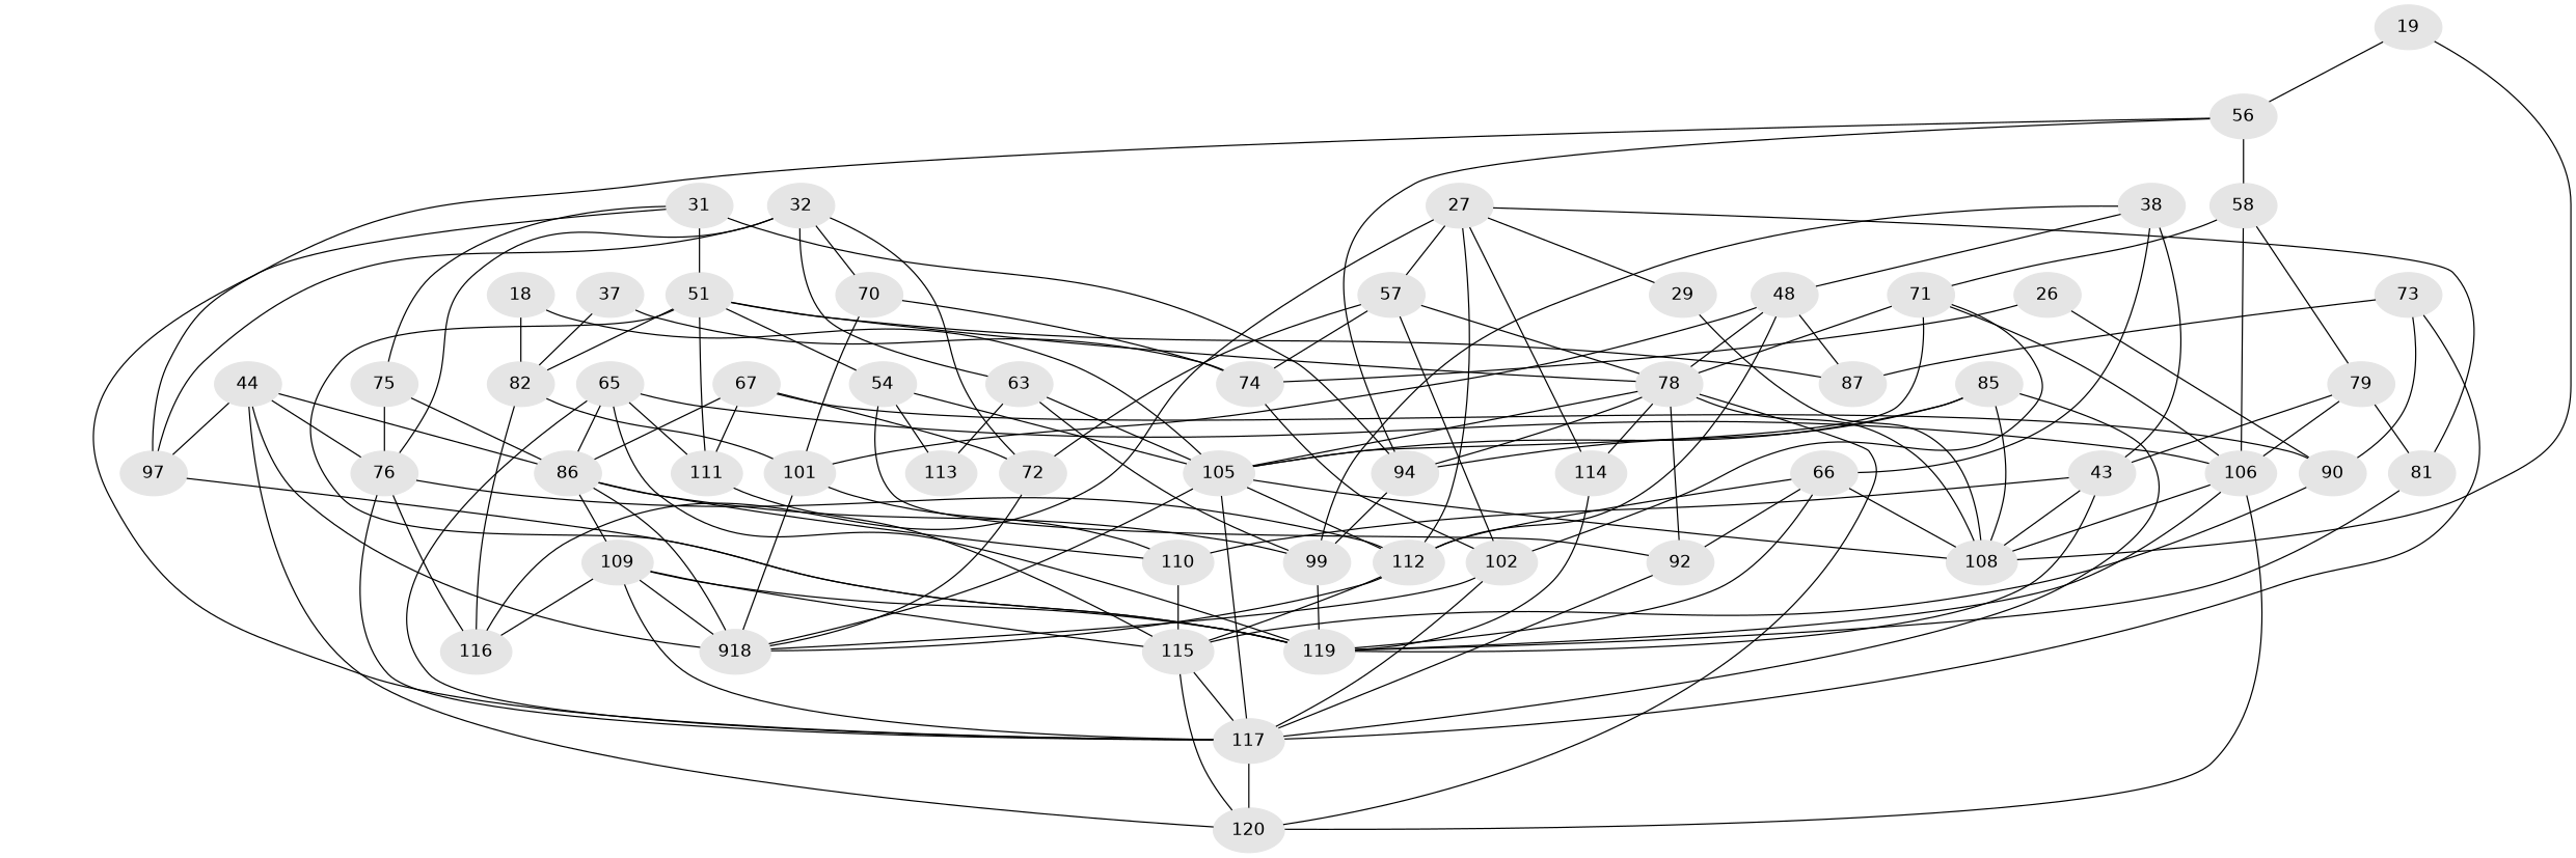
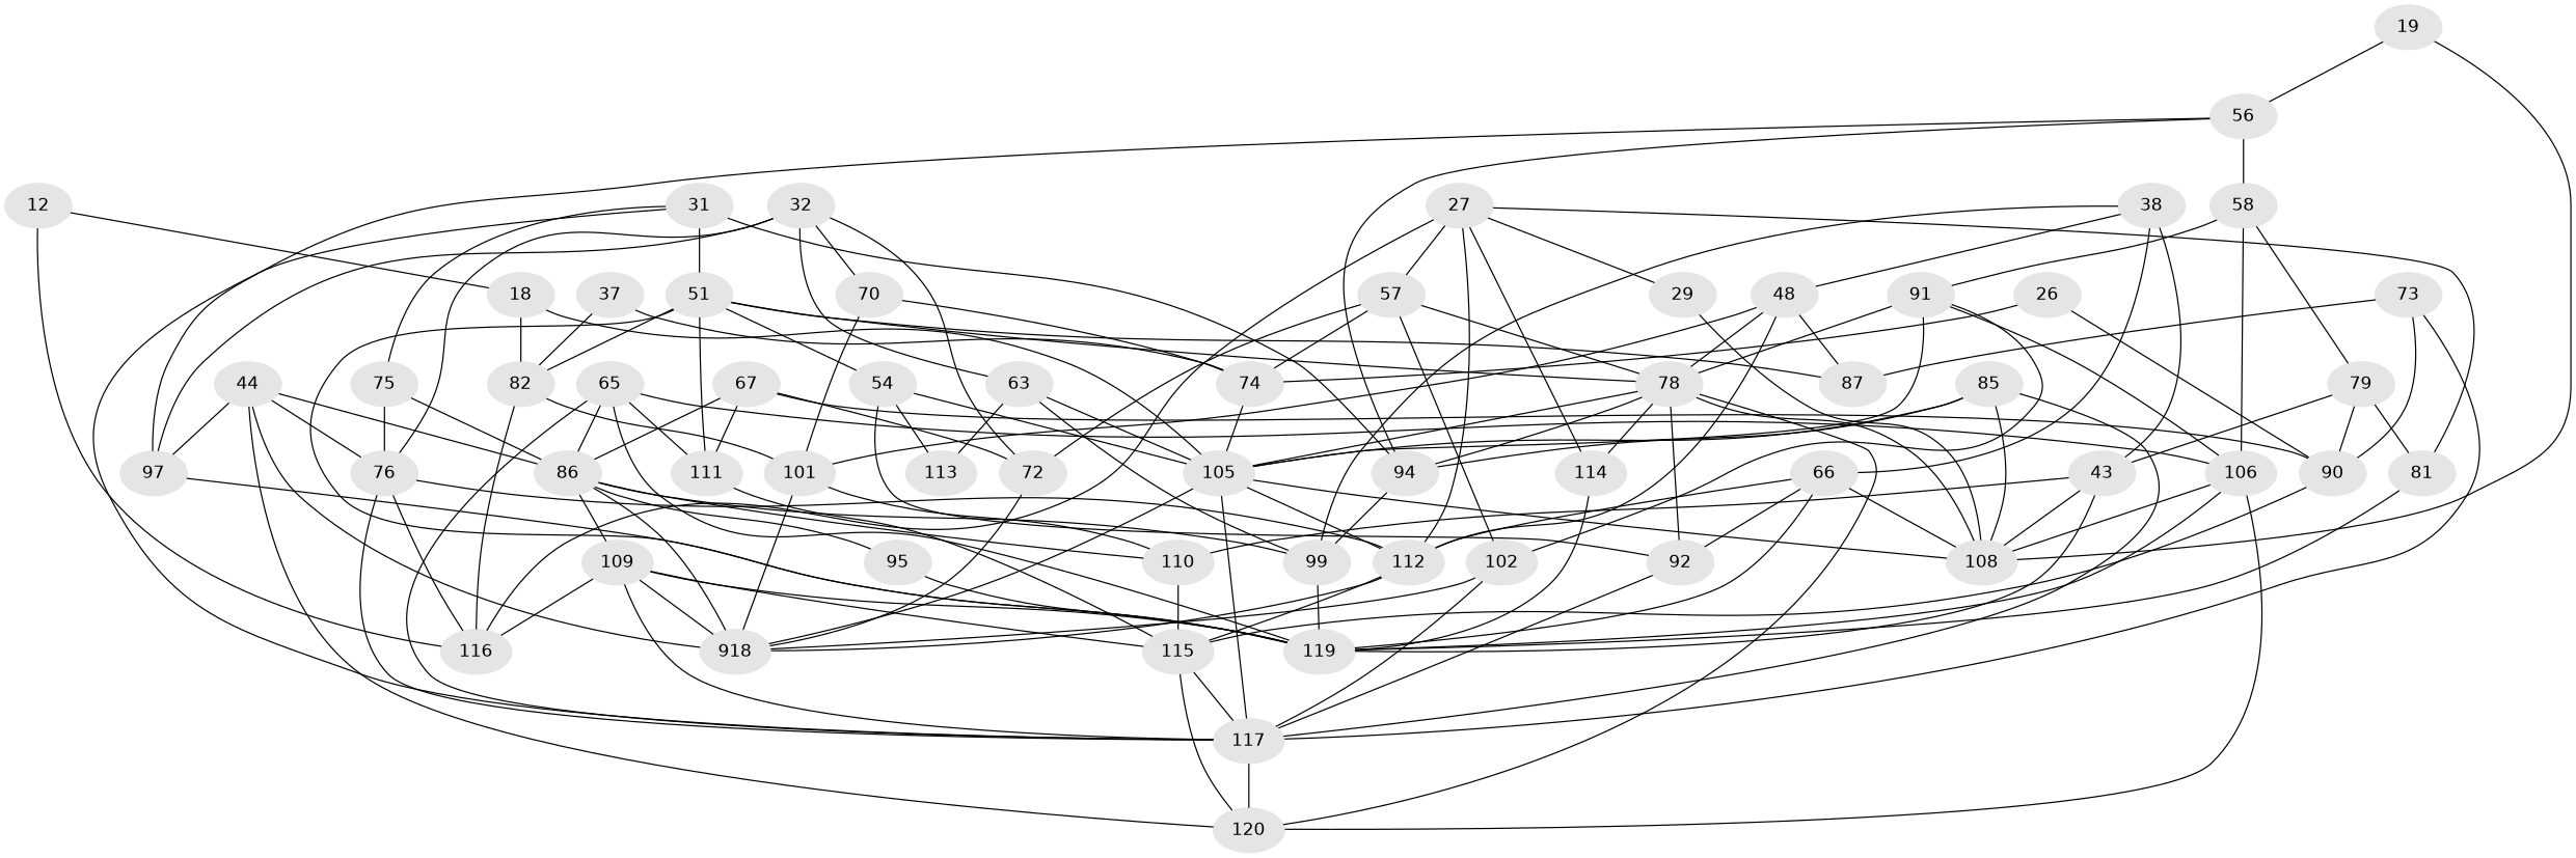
  graph {
    fontname="DejaVu Sans"
    node [color=gray90 fontname="DejaVu Sans" style=filled]
    edge [fontname="DejaVu Sans"]
+   12
    18
    116 [super="+55"]
    82
    105 [super="+16+88"]
    101 [super="+60"]
    108 [super="+107+45+21"]
    112 [super="+41+69"]
    117 [super="+96+40"]
    n10 [label=918 super="+98"]
    19
    56
    94 [super="+59"]
    97 [super="+61"]
    58 [super="+24"]
    26 [super="+11"]
    74 [super="+64"]
    90 [super="+84"]
    115 [super="+34+93"]
    27
    29
    57 [super="+30"]
    81
    114
    72
    78 [super="+8+47"]
    102 [super="+2"]
    119 [super="+62+35"]
    51 [super="+36"]
    87
    54
    111
    31
    75
    n35 [label=76 super="+1+49"]
    86 [super="+33+52"]
    99 [super="+20"]
    120 [super="+91"]
    32
    63
    70
    113
    37
    38
    48
    66 [super="+10"]
    n47 [label=43 super="+80"]
    92
    110
    44 [super="+17"]
+   95
    109 [super="+76+104"]
-   71 [super="+43+68"]
+   71 [super="+43+68" label=91]
    79
    106 [super="+4+103"]
    65
    67
    73
    85
+   12 -- 18
+   12 -- 116
    18 -- 82
    18 -- 105 [weight=2]
    82 -- 116
    82 -- 101
    105 -- 108 [weight=3]
    105 -- 112
    105 -- 117 [weight=5]
    105 -- n10
    101 -- n10
    101 -- 110
    112 -- n10
    112 -- 115 [weight=2]
    117 -- 120 [weight=2]
    19 -- 108
    19 -- 56
    56 -- 94
    56 -- 97
    56 -- 58 [weight=2]
    94 -- 99
    97 -- 119 [weight=2]
    58 -- 71
    58 -- 79
    58 -- 106
    26 -- 74
    26 -- 90
-   74 -- 102
+   74 -- 105
    90 -- 115
    115 -- 117
    115 -- 120
    27 -- 116
    27 -- 112 [weight=2]
    27 -- 29
    27 -- 57
    27 -- 81
    27 -- 114
    29 -- 108
    57 -- 74
    57 -- 72
    57 -- 78
    57 -- 102
    81 -- 119
    114 -- 119
    72 -- n10
    78 -- 105
    78 -- 108
    78 -- 94 [weight=2]
    78 -- 114
    78 -- 120
    78 -- 92
    102 -- 117
    102 -- n10 [weight=2]
    51 -- 82 [weight=2]
    51 -- 78
    51 -- 119
    51 -- 87
    51 -- 54
    51 -- 111
    54 -- 105
    54 -- 113
    54 -- 92
    111 -- 115
    31 -- 117
    31 -- 94
    31 -- 51 [weight=2]
    31 -- 75
    75 -- n35
    75 -- 86
    n35 -- 116
    n35 -- 112
    n35 -- 117
    86 -- n10
    86 -- 99
    86 -- 110
+   86 -- 95
    86 -- 109
    99 -- 119
    32 -- 97
    32 -- 72
    32 -- n35
    32 -- 63
    32 -- 70
    63 -- 105
    63 -- 99
    63 -- 113
    70 -- 101
    70 -- 74
    37 -- 82
    37 -- 74
    38 -- 99
    38 -- 48
    38 -- 66
    38 -- n47 [weight=2]
    48 -- 101
    48 -- 112
    48 -- 78
    48 -- 87
    66 -- 108
    66 -- 112
    66 -- 119
    66 -- 92
    n47 -- 108
    n47 -- 119
    n47 -- 110
    92 -- 117
    110 -- 115
    44 -- n10 [weight=2]
    44 -- 97
    44 -- n35
    44 -- 86
    44 -- 120 [weight=2]
+   95 -- 119
    109 -- 116
    109 -- 117
    109 -- n10 [weight=3]
    109 -- 115 [weight=2]
    109 -- 119 [weight=2]
    71 -- 105 [weight=3]
    71 -- 78
    71 -- 102
    71 -- 106
-   79 -- 106 [weight=2]
+   79 -- 90 [weight=2]
    79 -- 81
    79 -- n47
    106 -- 108 [weight=2]
    106 -- 119
    106 -- 120 [weight=2]
    65 -- 117
    65 -- 119
    65 -- 111
    65 -- 86
    65 -- 106
    67 -- 90
    67 -- 72
    67 -- 111
    67 -- 86
    73 -- 117
    73 -- 90
    73 -- 87
    85 -- 105
    85 -- 108
    85 -- 117
    85 -- 94
  }
